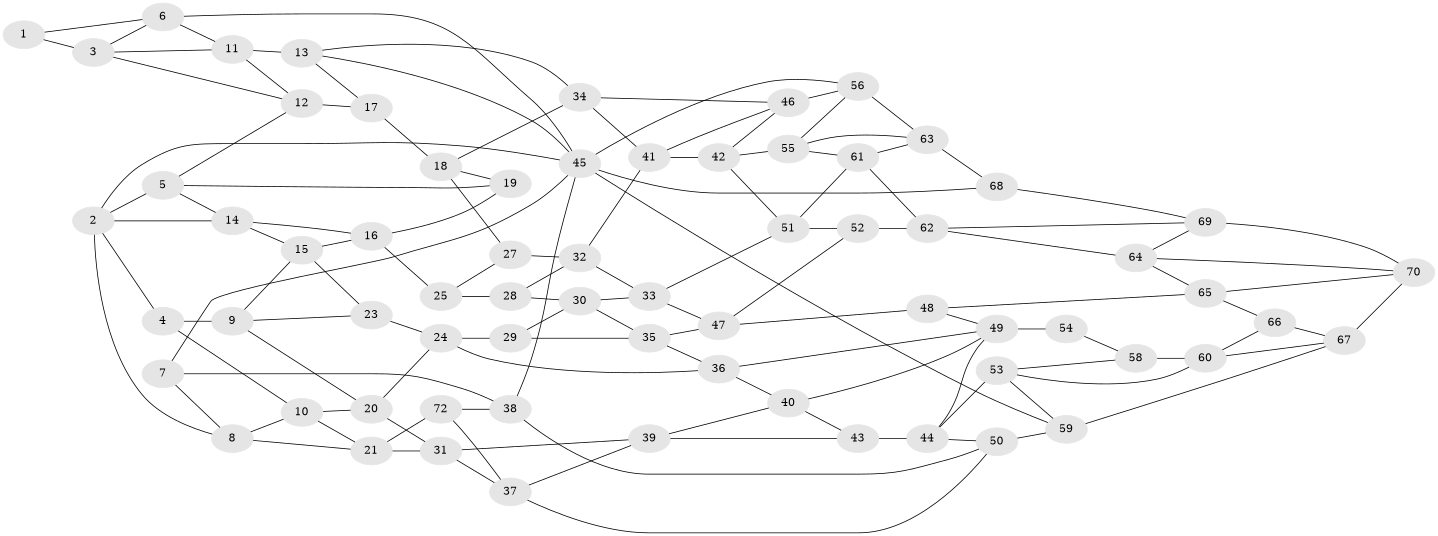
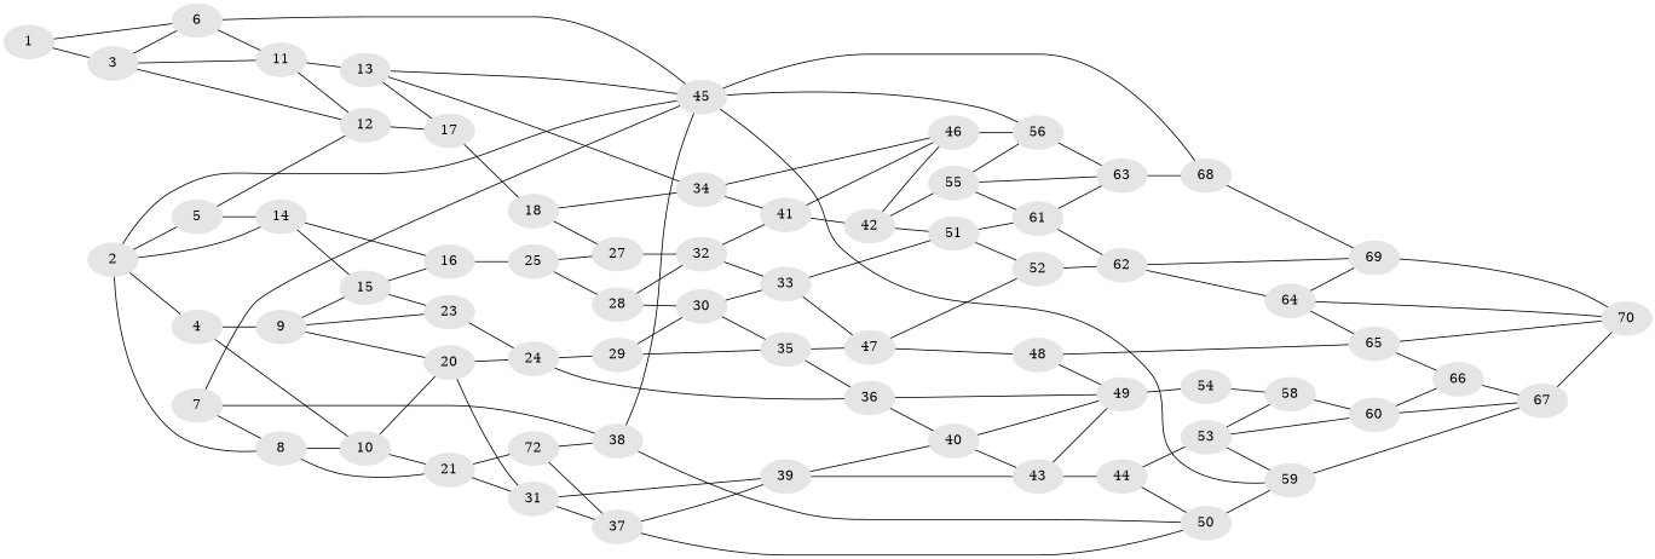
  graph {
    rankdir=LR
    node [color=gray90 style=filled]
    edge [weight=1.0]
    1
    3
    6
    11
    12
    45
    2
    4
    5
    8
    14
    9
    10
-   19
    21
    15
    16
    56
    59
    68
    13
    17
    20
    23
    7
    38
    50
    31
    n29 [label=72]
    24
    34
    18
    41
    46
    25
    27
    28
    32
    29
    36
    37
    39
    30
    35
    40
    49
    33
    47
    51
    43
    42
    48
    52
    61
    54
    44
    55
    63
    53
    58
    60
    67
    69
    65
    62
    66
    70
    64
    1 -- 3
    1 -- 6
    3 -- 6
    3 -- 11
    3 -- 12
    6 -- 11
    6 -- 45
    11 -- 12
    11 -- 13
    12 -- 17
    45 -- 56
    45 -- 59
    45 -- 68
    2 -- 45
    2 -- 4
    2 -- 5
    2 -- 8
    2 -- 14
    4 -- 9
    4 -- 10
    5 -- 12
    5 -- 14
-   5 -- 19
    8 -- 10
    8 -- 21
    14 -- 15
    14 -- 16
    9 -- 15
    9 -- 20
    9 -- 23
    10 -- 21
    10 -- 20
    21 -- 31
    21 -- n29
    15 -- 16
    15 -- 23
-   16 -- 19
    16 -- 25
    56 -- 63
    59 -- 67
    68 -- 69
    13 -- 45
    13 -- 17
    13 -- 34
    17 -- 18
    20 -- 31
    20 -- 24
    23 -- 24
    7 -- 45
    7 -- 8
    7 -- 38
    38 -- 45
    38 -- 50
    50 -- 59
    31 -- 37
    31 -- 39
    n29 -- 38
    n29 -- 37
    24 -- 29
    24 -- 36
    34 -- 41
    34 -- 46
-   18 -- 19
    18 -- 34
    18 -- 27
    41 -- 46
    41 -- 42
    46 -- 56
    25 -- 27
    25 -- 28
    27 -- 32
    28 -- 32
    28 -- 30
    32 -- 41
    32 -- 33
    29 -- 30
    29 -- 35
    36 -- 40
    36 -- 49
    37 -- 50
    37 -- 39
    39 -- 40
    39 -- 43
    30 -- 35
    30 -- 33
    35 -- 36
    35 -- 47
    40 -- 49
    40 -- 43
    49 -- 54 [weight=2.0]
    33 -- 47
    33 -- 51
    47 -- 48
    47 -- 52
    51 -- 52
    51 -- 61
-   44 -- 49
+   43 -- 49
    43 -- 44
    42 -- 46
    42 -- 51
    42 -- 55
    48 -- 49
    48 -- 65
    52 -- 62
    61 -- 63
    61 -- 62
    54 -- 58
    44 -- 50 [weight=2.0]
    44 -- 53
    55 -- 56
    55 -- 61
    55 -- 63
    63 -- 68
    53 -- 59
    53 -- 58
    53 -- 60
    58 -- 60
    60 -- 67
    60 -- 66
    67 -- 70
    69 -- 70
    65 -- 66
    65 -- 70
    62 -- 69
    62 -- 64
    66 -- 67
    64 -- 69
    64 -- 65
    64 -- 70
  }
